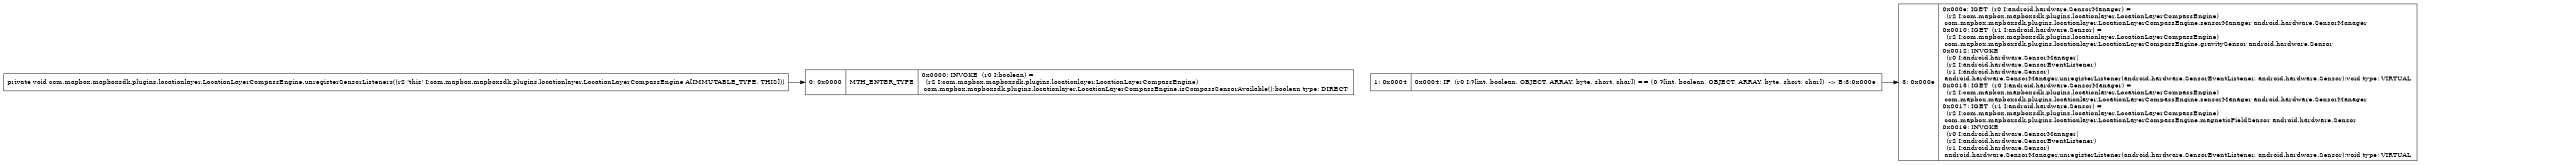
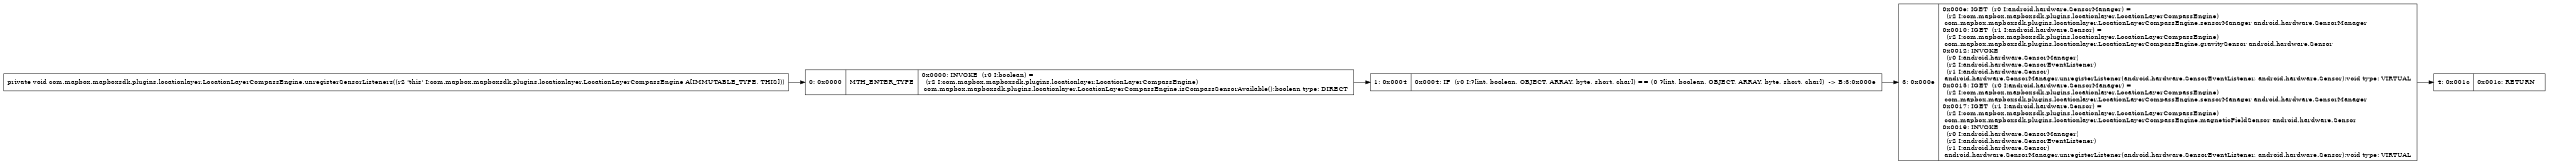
  digraph {
    rankdir=LR
    node [shape=record]
    n1 [label="{0\:\ 0x0000|MTH_ENTER_TYPE\l|0x0000: INVOKE  (r0 I:boolean) = \l  (r2 I:com.mapbox.mapboxsdk.plugins.locationlayer.LocationLayerCompassEngine)\l com.mapbox.mapboxsdk.plugins.locationlayer.LocationLayerCompassEngine.isCompassSensorAvailable():boolean type: DIRECT \l}"]
    n2 [label="{1\:\ 0x0004|0x0004: IF  (r0 I:?[int, boolean, OBJECT, ARRAY, byte, short, char]) == (0 ?[int, boolean, OBJECT, ARRAY, byte, short, char])  \-\> B:3:0x000e \l}"]
    n3 [label="{3\:\ 0x000e|0x000e: IGET  (r0 I:android.hardware.SensorManager) = \l  (r2 I:com.mapbox.mapboxsdk.plugins.locationlayer.LocationLayerCompassEngine)\l com.mapbox.mapboxsdk.plugins.locationlayer.LocationLayerCompassEngine.sensorManager android.hardware.SensorManager \l0x0010: IGET  (r1 I:android.hardware.Sensor) = \l  (r2 I:com.mapbox.mapboxsdk.plugins.locationlayer.LocationLayerCompassEngine)\l com.mapbox.mapboxsdk.plugins.locationlayer.LocationLayerCompassEngine.gravitySensor android.hardware.Sensor \l0x0012: INVOKE  \l  (r0 I:android.hardware.SensorManager)\l  (r2 I:android.hardware.SensorEventListener)\l  (r1 I:android.hardware.Sensor)\l android.hardware.SensorManager.unregisterListener(android.hardware.SensorEventListener, android.hardware.Sensor):void type: VIRTUAL \l0x0015: IGET  (r0 I:android.hardware.SensorManager) = \l  (r2 I:com.mapbox.mapboxsdk.plugins.locationlayer.LocationLayerCompassEngine)\l com.mapbox.mapboxsdk.plugins.locationlayer.LocationLayerCompassEngine.sensorManager android.hardware.SensorManager \l0x0017: IGET  (r1 I:android.hardware.Sensor) = \l  (r2 I:com.mapbox.mapboxsdk.plugins.locationlayer.LocationLayerCompassEngine)\l com.mapbox.mapboxsdk.plugins.locationlayer.LocationLayerCompassEngine.magneticFieldSensor android.hardware.Sensor \l0x0019: INVOKE  \l  (r0 I:android.hardware.SensorManager)\l  (r2 I:android.hardware.SensorEventListener)\l  (r1 I:android.hardware.Sensor)\l android.hardware.SensorManager.unregisterListener(android.hardware.SensorEventListener, android.hardware.Sensor):void type: VIRTUAL \l}"]
+   n4 [label="{4\:\ 0x001c|0x001c: RETURN   \l}"]
    n5 [label="{private void com.mapbox.mapboxsdk.plugins.locationlayer.LocationLayerCompassEngine.unregisterSensorListeners((r2 'this' I:com.mapbox.mapboxsdk.plugins.locationlayer.LocationLayerCompassEngine A[IMMUTABLE_TYPE, THIS])) }"]
+   n1 -> n2
    n2 -> n3
+   n3 -> n4
    n5 -> n1
  }
